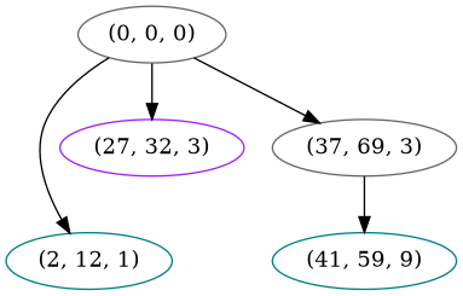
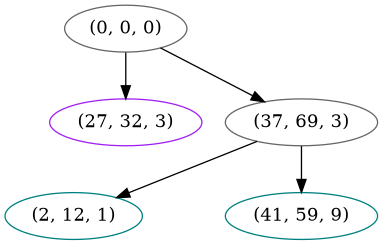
  digraph {
    node [color=teal]
    "(2, 12, 1)"
    "(0, 0, 0)" [color=gray40]
    "(27, 32, 3)" [color=purple]
    "(37, 69, 3)" [color=gray40]
    n5 [label="(41, 59, 9)"]
-   "(0, 0, 0)" -> "(2, 12, 1)"
+   "(37, 69, 3)" -> "(2, 12, 1)"
    "(0, 0, 0)" -> "(27, 32, 3)"
    "(0, 0, 0)" -> "(37, 69, 3)"
    "(37, 69, 3)" -> n5
  }
